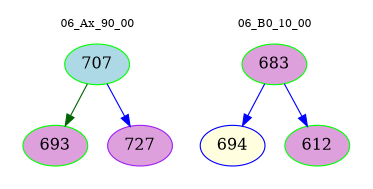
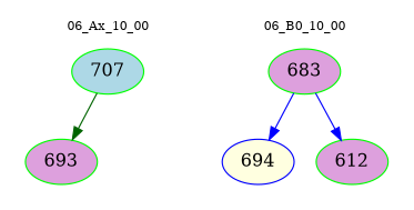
  digraph {
    node [color=green fillcolor=plum style=filled]
    edge [color=blue]
    n1 [fillcolor=lightblue label=707]
    n2 [label=693]
-   n3 [color=purple label=727]
    n4 [label=683]
    n5 [color=blue fillcolor=lightyellow label=694]
    n6 [label=612]
    subgraph cluster_1 {
      color=white
      fontsize=10
-     label="06_Ax_90_00"
+     label="06_Ax_10_00"
      n1
      n2
-     n3
    }
    subgraph cluster_2 {
      color=white
      fontsize=10
      label="06_B0_10_00"
      n4
      n5
      n6
    }
    n1 -> n2 [color=darkgreen]
-   n1 -> n3
    n4 -> n5
    n4 -> n6
  }
